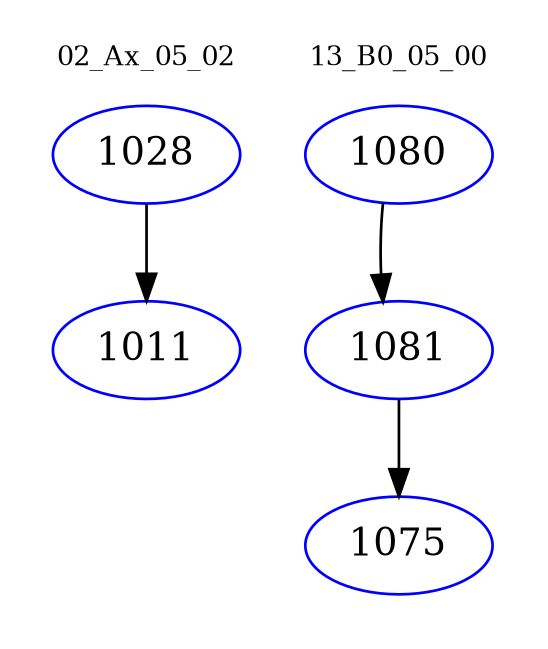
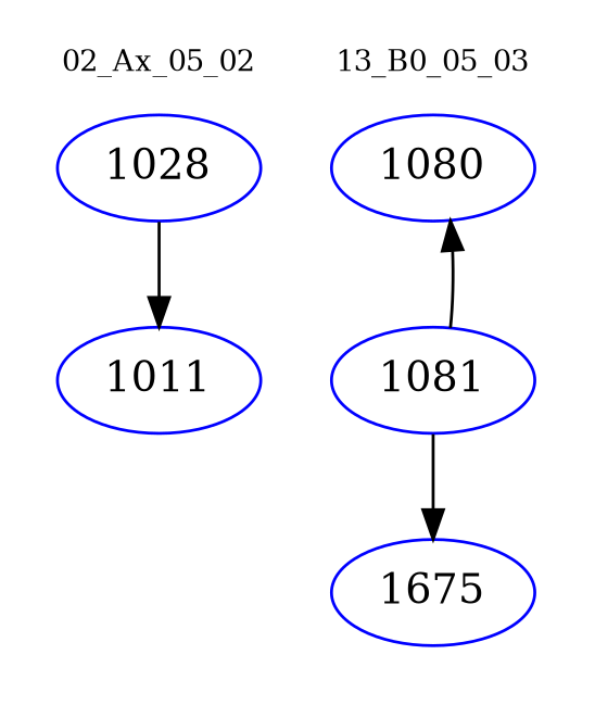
  digraph {
    node [color=blue]
    edge [color=black]
    n1 [label=1028]
    n2 [label=1011]
    n3 [label=1080]
-   n4 [label=1075]
+   n4 [label=1675]
    n5 [label=1081]
    subgraph cluster_1 {
      color=white
      fontsize=10
      label="02_Ax_05_02"
      n1
      n2
    }
    subgraph cluster_2 {
      color=white
      fontsize=10
-     label="13_B0_05_00"
+     label="13_B0_05_03"
      n3
      n4
      n5
    }
    n1 -> n2
-   n3 -> n5
+   n5 -> n3
    n5 -> n4
  }
